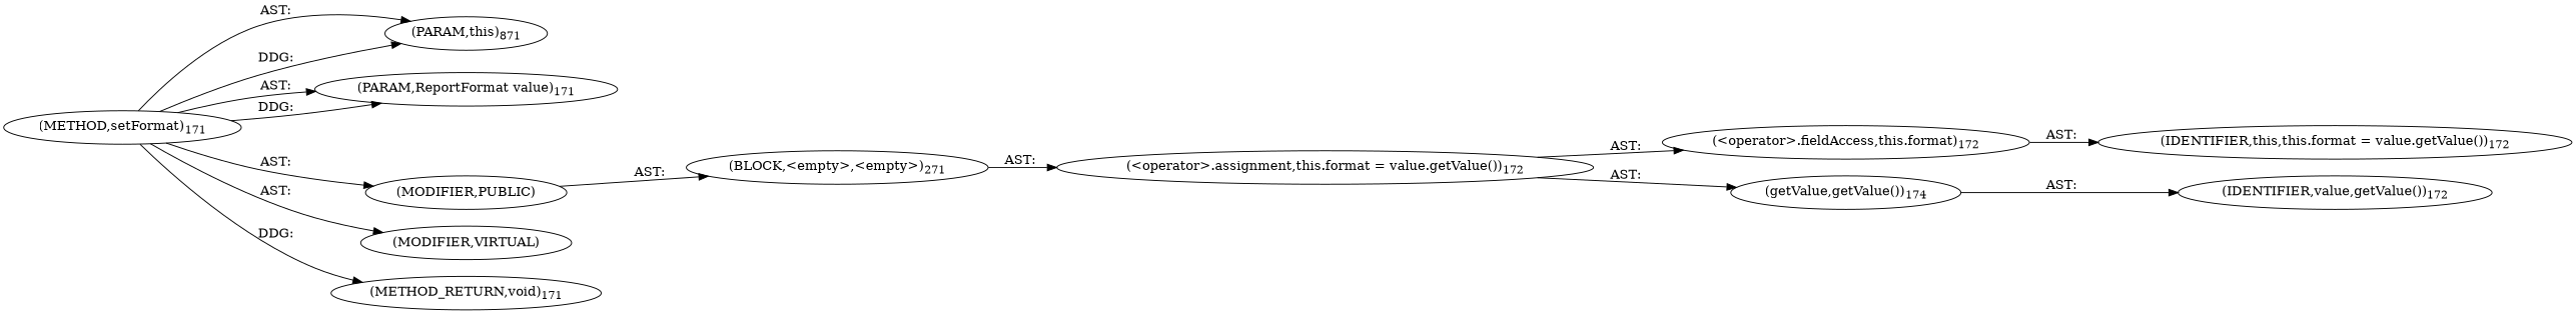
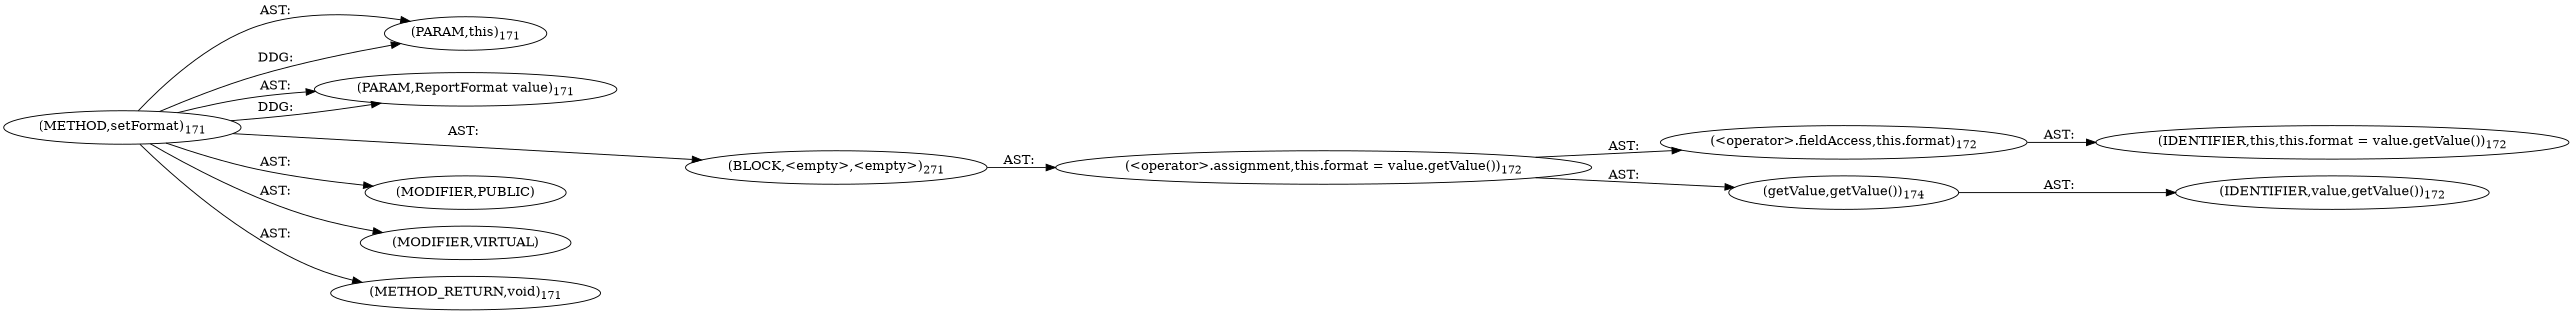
  digraph {
    rankdir=LR
    n1 [label=<(METHOD,setFormat)<SUB>171</SUB>>]
-   n2 [label=<(PARAM,this)<SUB>871</SUB>>]
+   n2 [label=<(PARAM,this)<SUB>171</SUB>>]
    n3 [label=<(PARAM,ReportFormat value)<SUB>171</SUB>>]
    n4 [label=<(BLOCK,&lt;empty&gt;,&lt;empty&gt;)<SUB>271</SUB>>]
    n5 [label=<(MODIFIER,PUBLIC)>]
    n6 [label=<(MODIFIER,VIRTUAL)>]
    n7 [label=<(METHOD_RETURN,void)<SUB>171</SUB>>]
    n8 [label=<(&lt;operator&gt;.assignment,this.format = value.getValue())<SUB>172</SUB>>]
    n9 [label=<(&lt;operator&gt;.fieldAccess,this.format)<SUB>172</SUB>>]
    n10 [label=<(getValue,getValue())<SUB>174</SUB>>]
    n11 [label=<(IDENTIFIER,this,this.format = value.getValue())<SUB>172</SUB>>]
    n12 [label=<(IDENTIFIER,value,getValue())<SUB>172</SUB>>]
    n1 -> n2 [label="AST: "]
    n1 -> n2 [label="DDG: "]
    n1 -> n3 [label="AST: "]
    n1 -> n3 [label="DDG: "]
-   n5 -> n4 [label="AST: "]
+   n1 -> n4 [label="AST: "]
    n1 -> n5 [label="AST: "]
    n1 -> n6 [label="AST: "]
-   n1 -> n7 [label="DDG: "]
+   n1 -> n7 [label="AST: "]
    n4 -> n8 [label="AST: "]
    n8 -> n9 [label="AST: "]
    n8 -> n10 [label="AST: "]
    n9 -> n11 [label="AST: "]
    n10 -> n12 [label="AST: "]
  }
